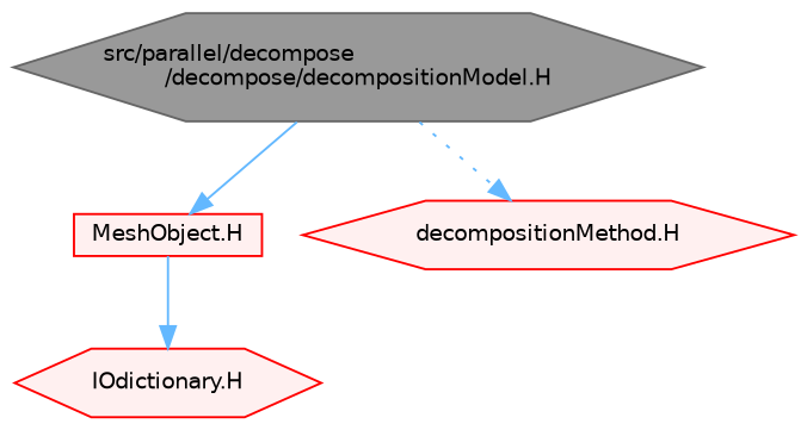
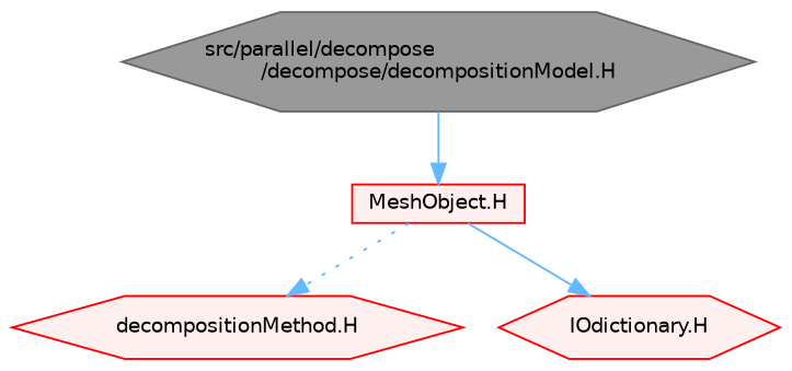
  digraph {
    node [color=red fillcolor="#FFF0F0" fontname=Helvetica fontsize=10 shape=hexagon style=filled]
    edge [color=steelblue1 fontname=Helvetica fontsize=10 labelfontname=Helvetica labelfontsize=10 style=solid]
    n1 [color=gray40 fillcolor=grey60 fontcolor=black height=0.2 label="src/parallel/decompose\l/decompose/decompositionModel.H" width=0.4]
    n2 [height=0.2 label="MeshObject.H" shape=box width=0.4]
    n3 [height=0.2 label="decompositionMethod.H" width=0.4]
    n4 [height=0.2 label="IOdictionary.H" width=0.4]
    n1 -> n2
-   n1 -> n3 [style=dotted]
+   n2 -> n3 [style=dotted]
    n2 -> n4
  }
